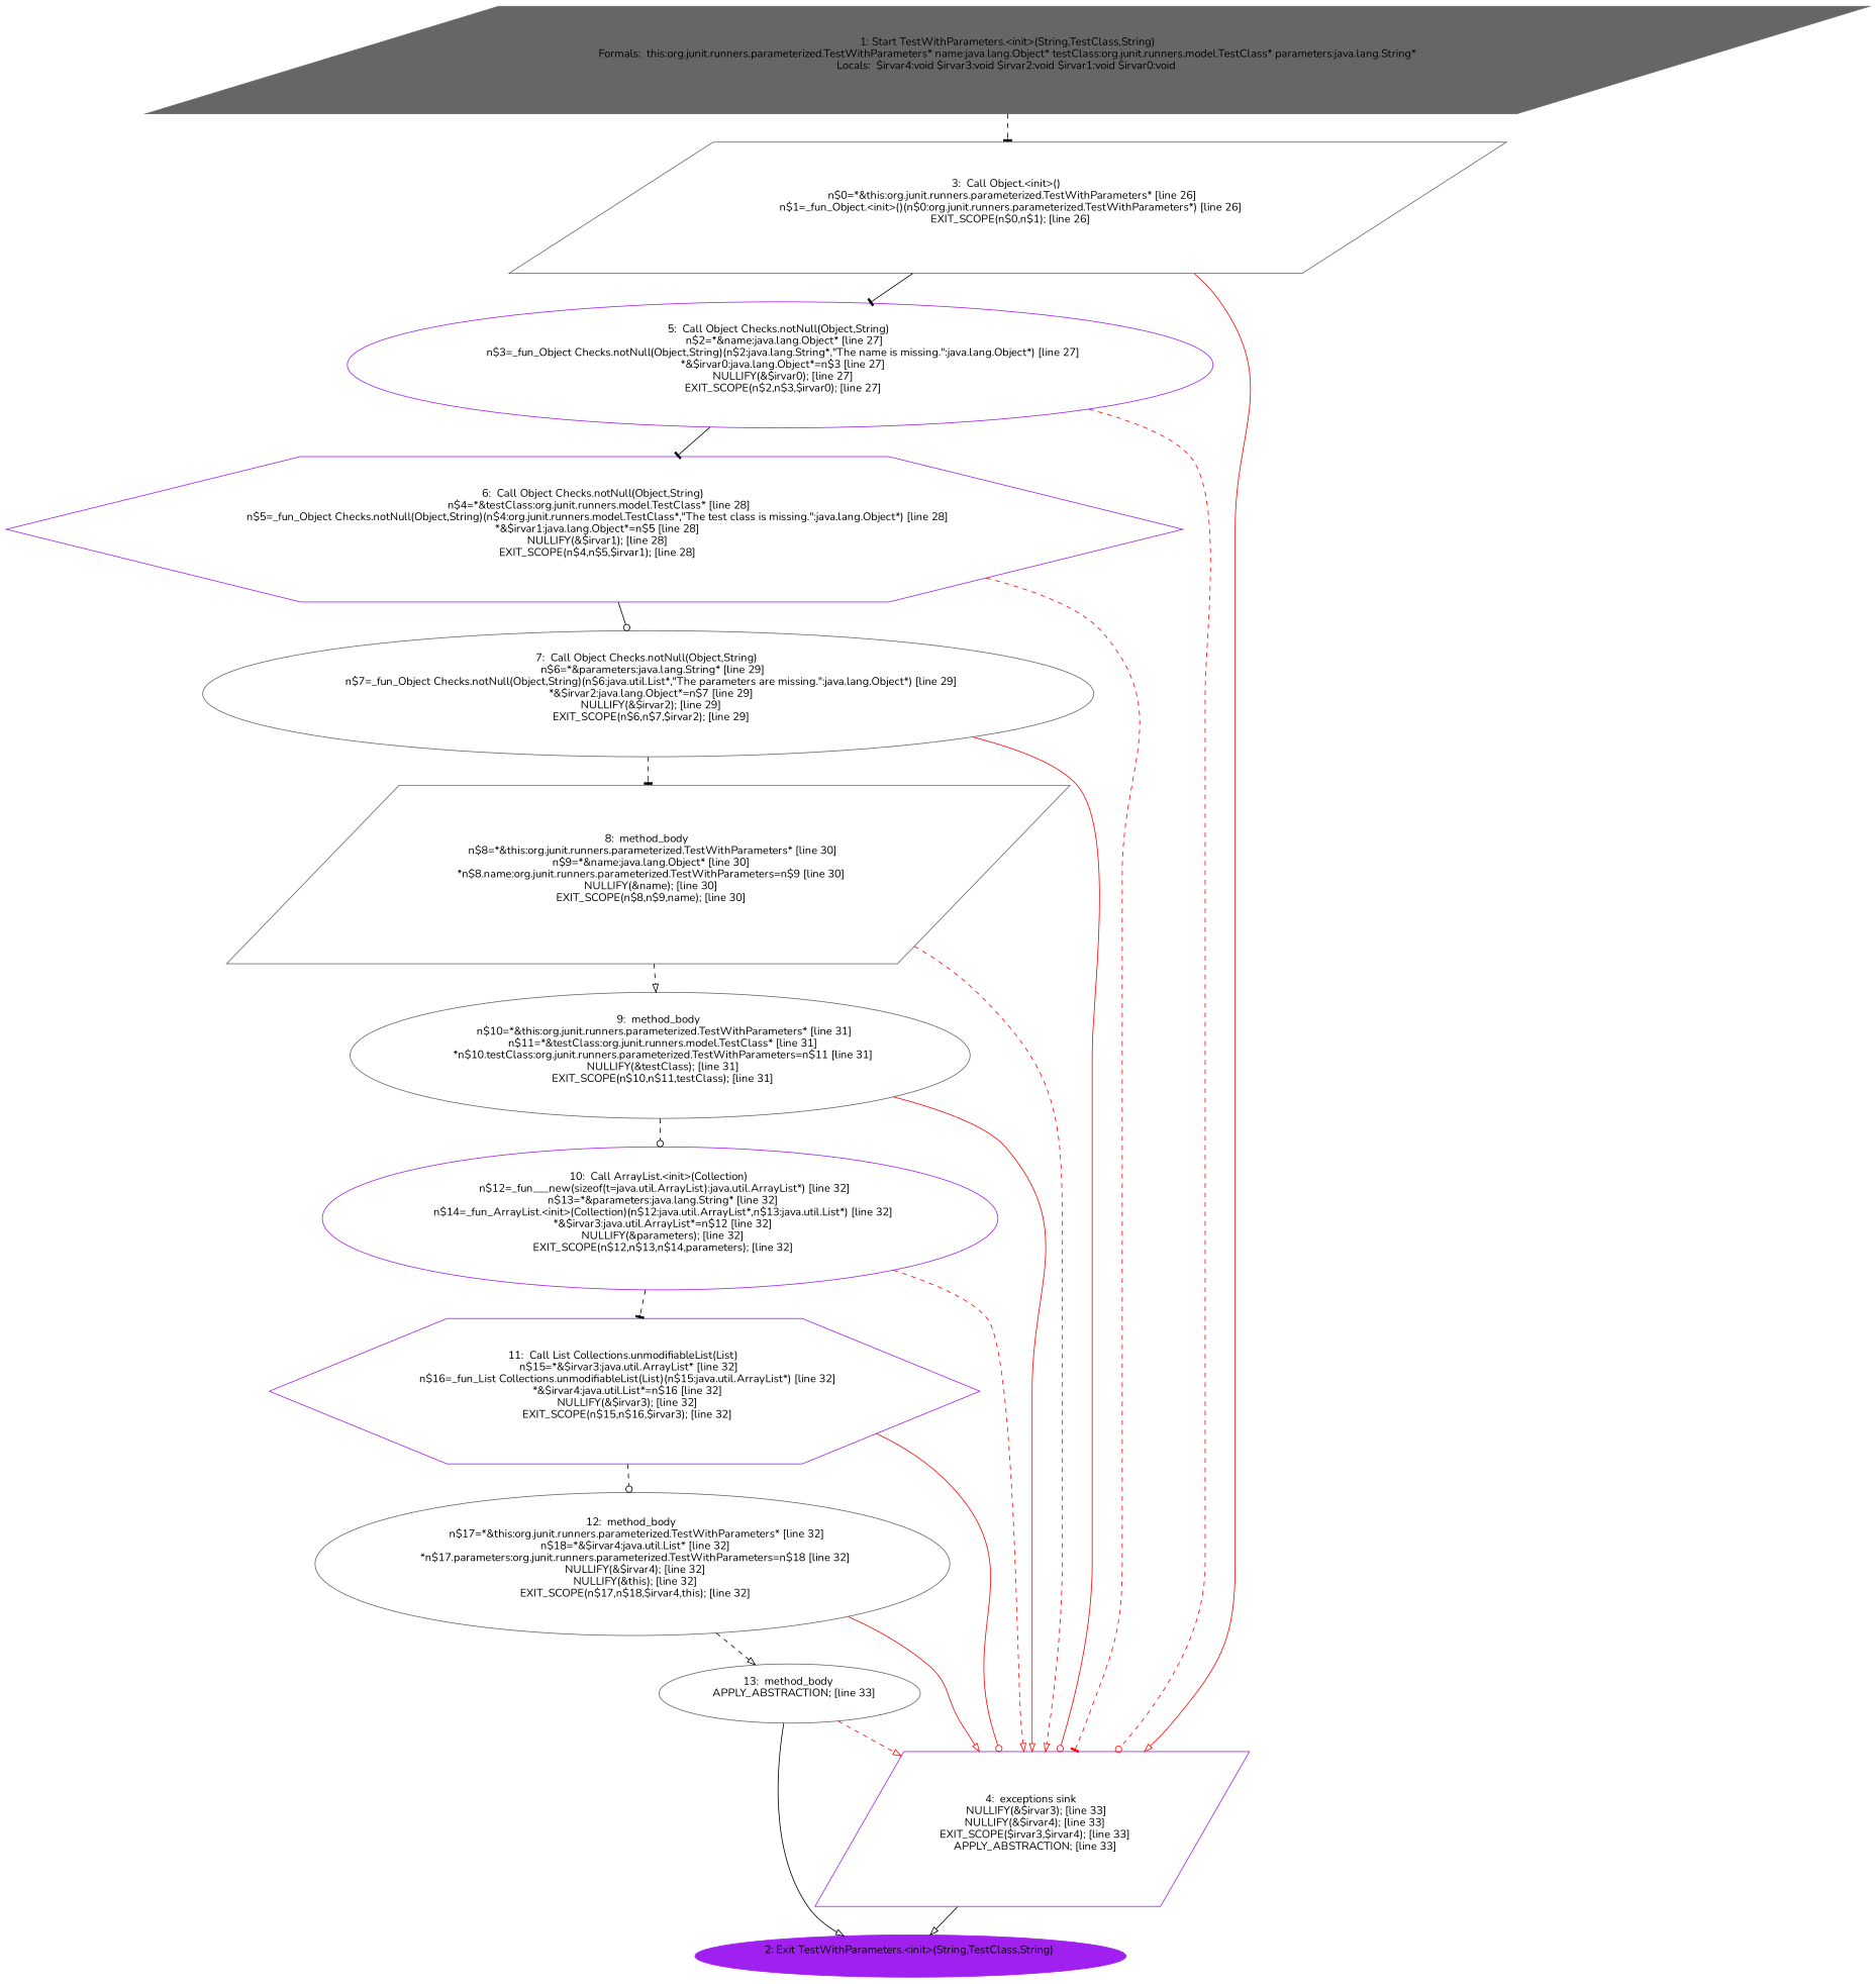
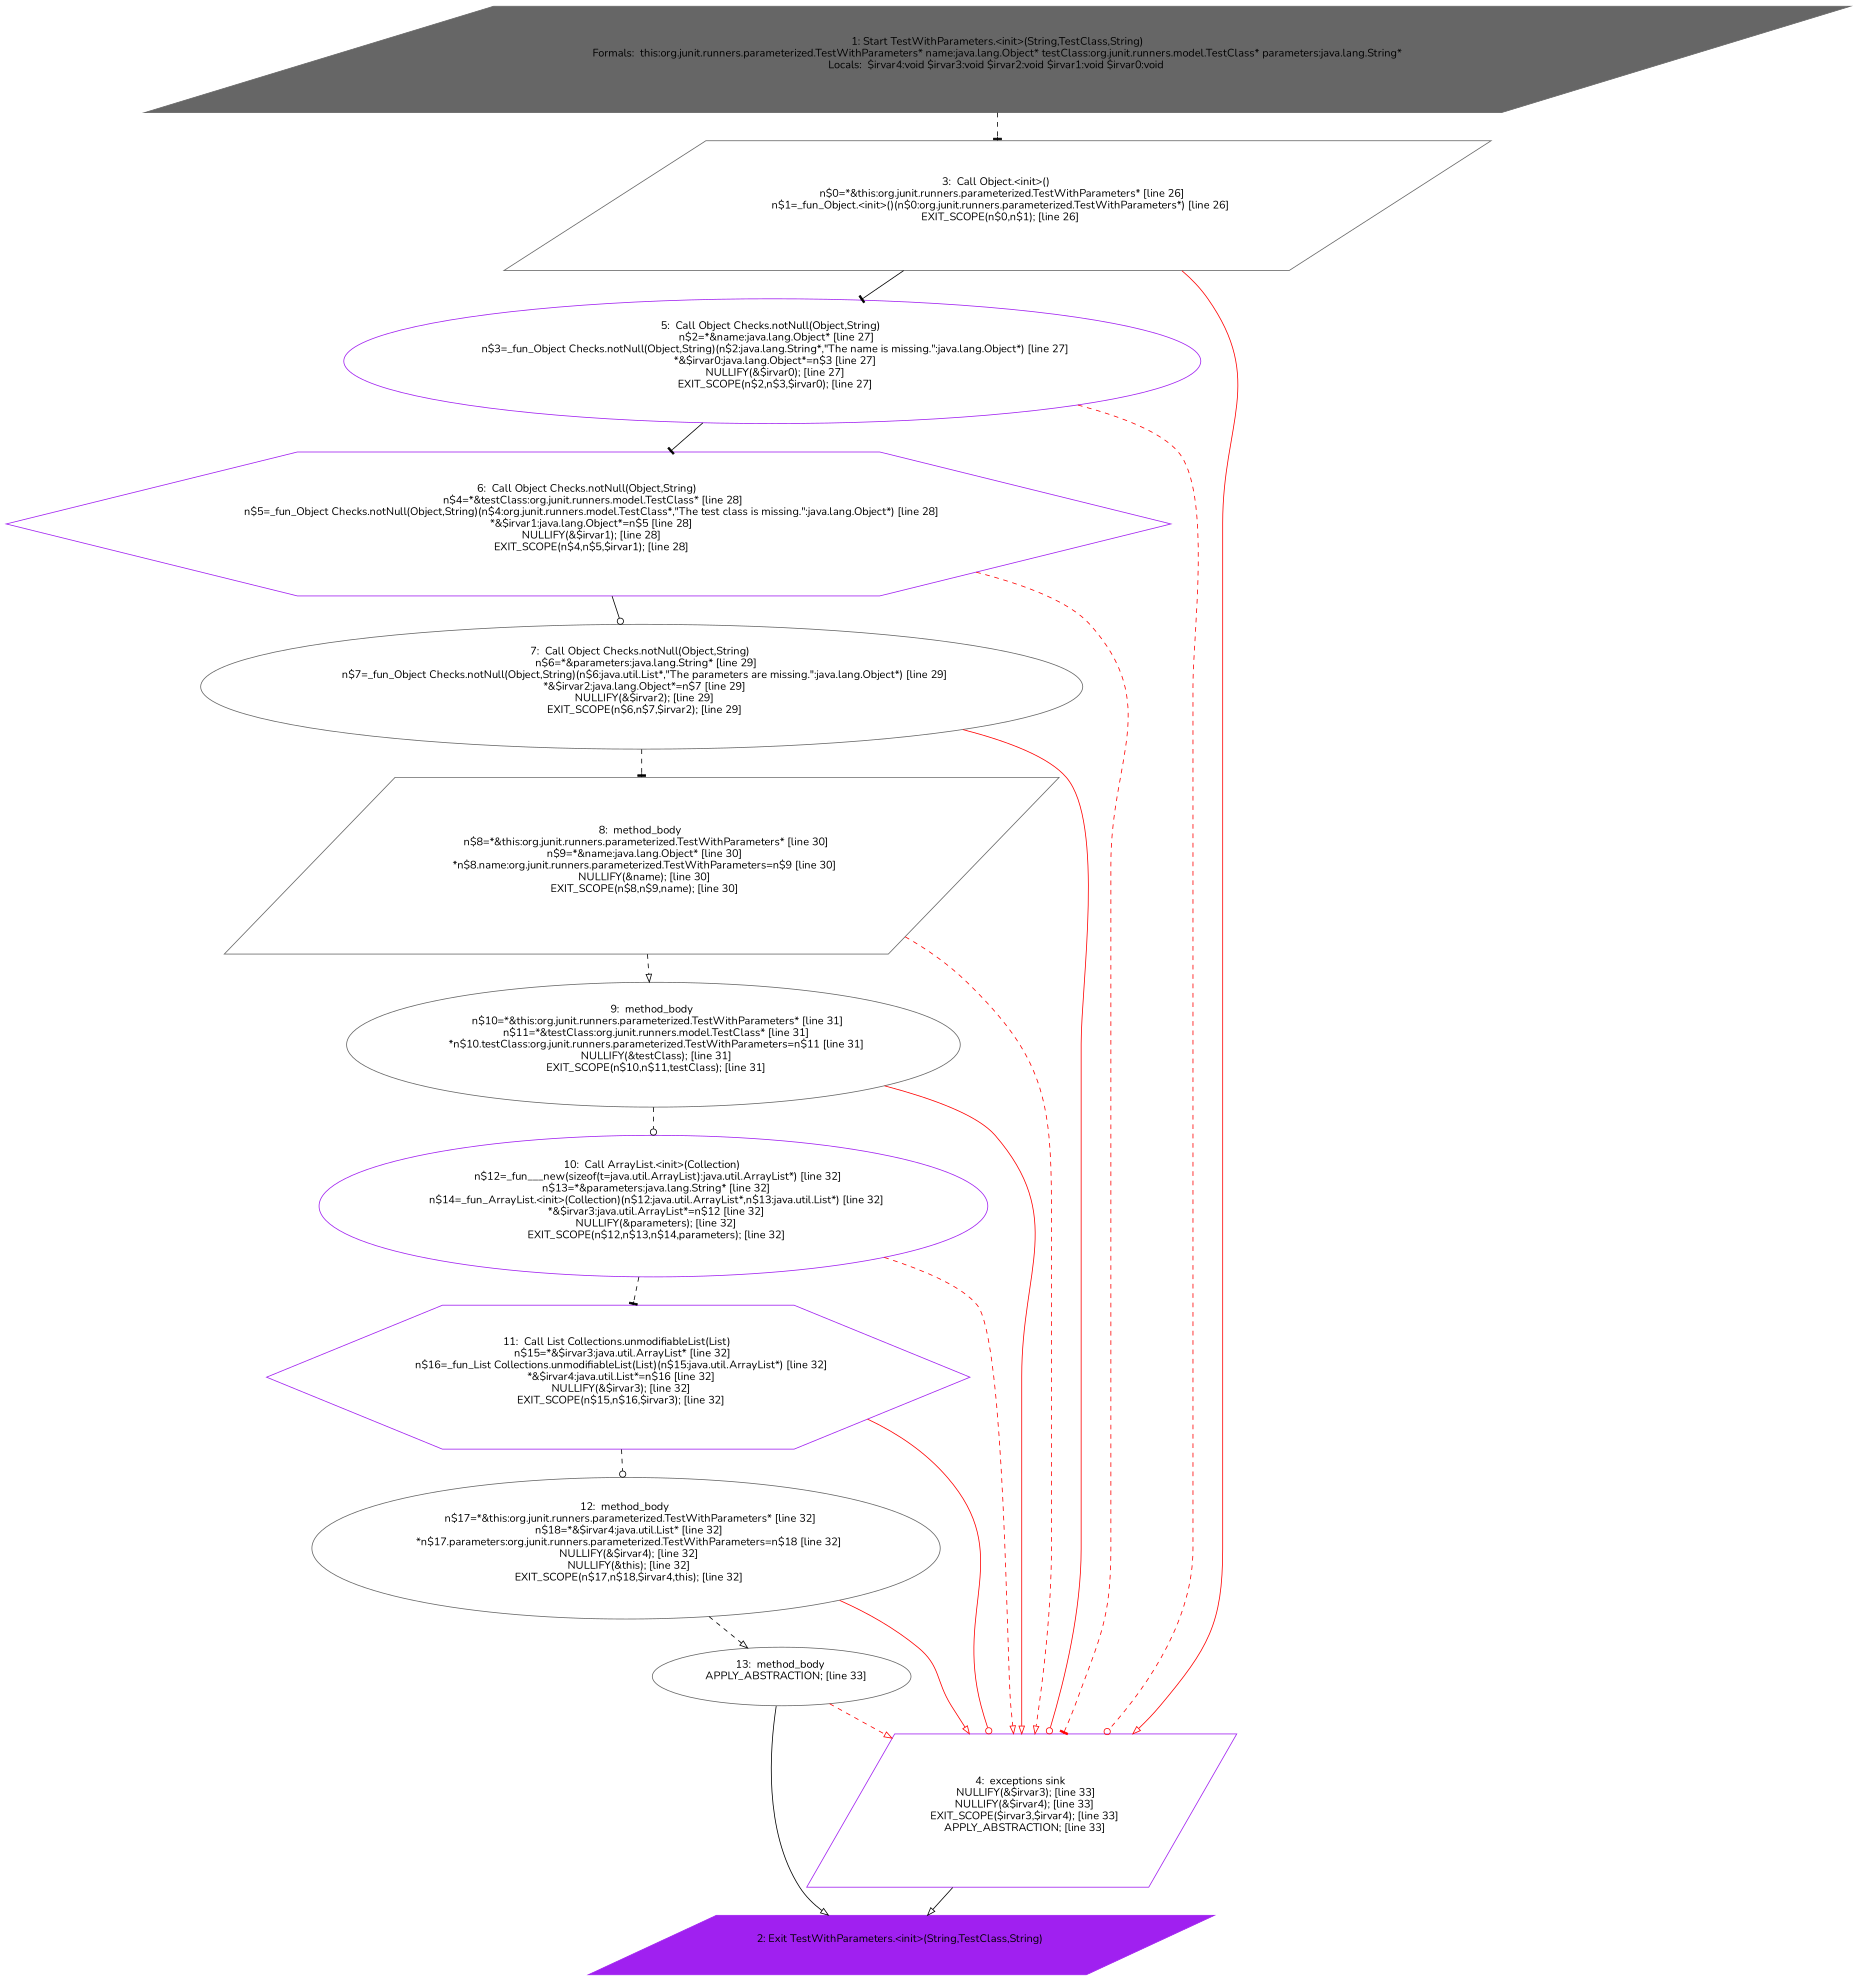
  digraph {
    fontname=Nunito
    node [color=gray40 shape=ellipse fontname=Nunito]
    edge [style=dashed arrowhead=onormal fontname=Nunito]
    n1 [label="1: Start TestWithParameters.<init>(String,TestClass,String)\nFormals:  this:org.junit.runners.parameterized.TestWithParameters* name:java.lang.Object* testClass:org.junit.runners.model.TestClass* parameters:java.lang.String*\nLocals:  $irvar4:void $irvar3:void $irvar2:void $irvar1:void $irvar0:void \n  " style=filled shape=parallelogram]
    n2 [label="3:  Call Object.<init>() \n   n$0=*&this:org.junit.runners.parameterized.TestWithParameters* [line 26]\n  n$1=_fun_Object.<init>()(n$0:org.junit.runners.parameterized.TestWithParameters*) [line 26]\n  EXIT_SCOPE(n$0,n$1); [line 26]\n " shape=parallelogram]
    n3 [label="5:  Call Object Checks.notNull(Object,String) \n   n$2=*&name:java.lang.Object* [line 27]\n  n$3=_fun_Object Checks.notNull(Object,String)(n$2:java.lang.String*,\"The name is missing.\":java.lang.Object*) [line 27]\n  *&$irvar0:java.lang.Object*=n$3 [line 27]\n  NULLIFY(&$irvar0); [line 27]\n  EXIT_SCOPE(n$2,n$3,$irvar0); [line 27]\n " color=purple]
    n4 [label="4:  exceptions sink \n   NULLIFY(&$irvar3); [line 33]\n  NULLIFY(&$irvar4); [line 33]\n  EXIT_SCOPE($irvar3,$irvar4); [line 33]\n  APPLY_ABSTRACTION; [line 33]\n " shape=parallelogram color=purple]
-   n5 [color=purple label="2: Exit TestWithParameters.<init>(String,TestClass,String) \n  " style=filled]
+   n5 [color=purple label="2: Exit TestWithParameters.<init>(String,TestClass,String) \n  " style=filled shape=parallelogram]
    n6 [label="6:  Call Object Checks.notNull(Object,String) \n   n$4=*&testClass:org.junit.runners.model.TestClass* [line 28]\n  n$5=_fun_Object Checks.notNull(Object,String)(n$4:org.junit.runners.model.TestClass*,\"The test class is missing.\":java.lang.Object*) [line 28]\n  *&$irvar1:java.lang.Object*=n$5 [line 28]\n  NULLIFY(&$irvar1); [line 28]\n  EXIT_SCOPE(n$4,n$5,$irvar1); [line 28]\n " shape=hexagon color=purple]
    n7 [label="7:  Call Object Checks.notNull(Object,String) \n   n$6=*&parameters:java.lang.String* [line 29]\n  n$7=_fun_Object Checks.notNull(Object,String)(n$6:java.util.List*,\"The parameters are missing.\":java.lang.Object*) [line 29]\n  *&$irvar2:java.lang.Object*=n$7 [line 29]\n  NULLIFY(&$irvar2); [line 29]\n  EXIT_SCOPE(n$6,n$7,$irvar2); [line 29]\n "]
    n8 [label="8:  method_body \n   n$8=*&this:org.junit.runners.parameterized.TestWithParameters* [line 30]\n  n$9=*&name:java.lang.Object* [line 30]\n  *n$8.name:org.junit.runners.parameterized.TestWithParameters=n$9 [line 30]\n  NULLIFY(&name); [line 30]\n  EXIT_SCOPE(n$8,n$9,name); [line 30]\n " shape=parallelogram]
    n9 [label="9:  method_body \n   n$10=*&this:org.junit.runners.parameterized.TestWithParameters* [line 31]\n  n$11=*&testClass:org.junit.runners.model.TestClass* [line 31]\n  *n$10.testClass:org.junit.runners.parameterized.TestWithParameters=n$11 [line 31]\n  NULLIFY(&testClass); [line 31]\n  EXIT_SCOPE(n$10,n$11,testClass); [line 31]\n "]
    n10 [label="10:  Call ArrayList.<init>(Collection) \n   n$12=_fun___new(sizeof(t=java.util.ArrayList):java.util.ArrayList*) [line 32]\n  n$13=*&parameters:java.lang.String* [line 32]\n  n$14=_fun_ArrayList.<init>(Collection)(n$12:java.util.ArrayList*,n$13:java.util.List*) [line 32]\n  *&$irvar3:java.util.ArrayList*=n$12 [line 32]\n  NULLIFY(&parameters); [line 32]\n  EXIT_SCOPE(n$12,n$13,n$14,parameters); [line 32]\n " color=purple]
    n11 [label="11:  Call List Collections.unmodifiableList(List) \n   n$15=*&$irvar3:java.util.ArrayList* [line 32]\n  n$16=_fun_List Collections.unmodifiableList(List)(n$15:java.util.ArrayList*) [line 32]\n  *&$irvar4:java.util.List*=n$16 [line 32]\n  NULLIFY(&$irvar3); [line 32]\n  EXIT_SCOPE(n$15,n$16,$irvar3); [line 32]\n " shape=hexagon color=purple]
    n12 [label="12:  method_body \n   n$17=*&this:org.junit.runners.parameterized.TestWithParameters* [line 32]\n  n$18=*&$irvar4:java.util.List* [line 32]\n  *n$17.parameters:org.junit.runners.parameterized.TestWithParameters=n$18 [line 32]\n  NULLIFY(&$irvar4); [line 32]\n  NULLIFY(&this); [line 32]\n  EXIT_SCOPE(n$17,n$18,$irvar4,this); [line 32]\n "]
    n13 [label="13:  method_body \n   APPLY_ABSTRACTION; [line 33]\n "]
    n1 -> n2 [arrowhead=tee]
    n2 -> n3 [style=solid arrowhead=tee]
    n2 -> n4 [color=red style=solid]
    n3 -> n4 [color=red arrowhead=odot]
    n3 -> n6 [style=solid arrowhead=tee]
    n4 -> n5 [style=solid]
    n6 -> n4 [color=red arrowhead=tee]
    n6 -> n7 [style=solid arrowhead=odot]
    n7 -> n4 [color=red style=solid arrowhead=odot]
    n7 -> n8 [arrowhead=tee]
    n8 -> n4 [color=red]
    n8 -> n9
    n9 -> n4 [color=red style=solid]
    n9 -> n10 [arrowhead=odot]
    n10 -> n4 [color=red]
    n10 -> n11 [arrowhead=tee]
    n11 -> n4 [color=red style=solid arrowhead=odot]
    n11 -> n12 [arrowhead=odot]
    n12 -> n4 [color=red style=solid]
    n12 -> n13
    n13 -> n4 [color=red]
    n13 -> n5 [style=solid]
  }
